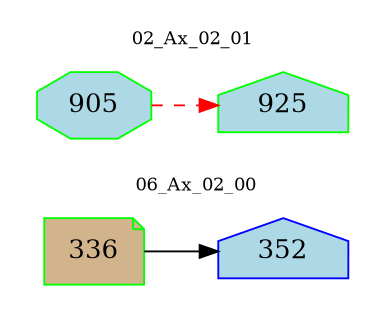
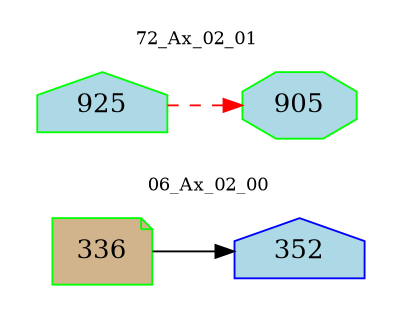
  digraph {
    rankdir=LR
    node [color=green fillcolor=lightblue shape=house style=filled]
    n1 [fillcolor=tan label=336 shape=note]
    n2 [color=blue label=352]
    n3 [label=905 shape=octagon]
    n4 [label=925]
    subgraph cluster_1 {
      color=white
      fontsize=10
      label="06_Ax_02_00"
      n1
      n2
    }
    subgraph cluster_2 {
      color=white
      fontsize=10
-     label="02_Ax_02_01"
+     label="72_Ax_02_01"
      n3
      n4
    }
    n1 -> n2 [color=black style=solid]
-   n3 -> n4 [color=red style=dashed]
+   n4 -> n3 [color=red style=dashed]
  }
